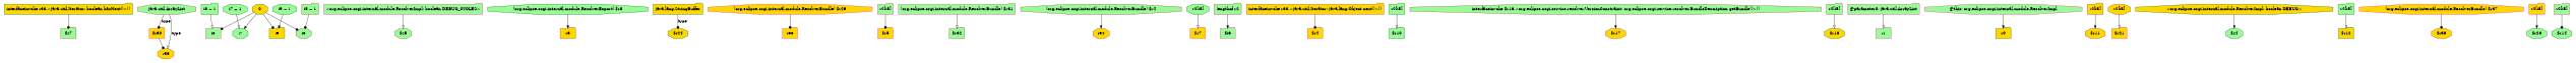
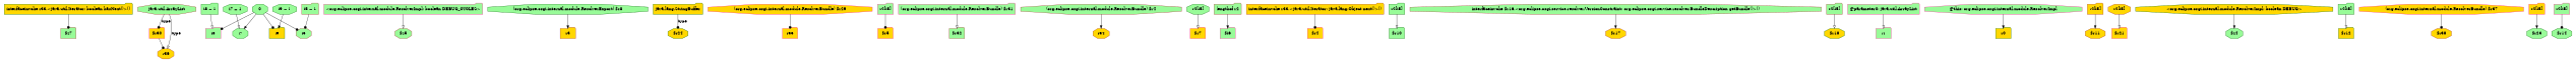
  digraph {
    node [color=darkgreen fillcolor=palegreen shape=folder style=filled]
    edge [arrowhead=dot]
    n1 [fillcolor=gold label="interfaceinvoke r33.<java.util.Iterator: boolean hasNext()>()"]
    n2 [color=brown label="$z7"]
    n3 [color=deeppink fillcolor=gold label="$r30"]
    n4 [color=brown fillcolor=gold label=r36 shape=octagon]
    n5 [label="i7 + 1" shape=octagon]
    n6 [label=i7 shape=octagon]
    n7 [color=deeppink label="<org.eclipse.osgi.internal.module.ResolverImpl: boolean DEBUG_CYCLES>"]
    n8 [color=brown label="$z5" shape=octagon]
-   n9 [fillcolor=gold label=0 shape=octagon]
+   n9 [label=0 shape=octagon]
    n10 [color=deeppink label=i8]
    n11 [fillcolor=gold label=i9]
    n12 [color=brown label=i5 shape=octagon]
    n13 [label="(org.eclipse.osgi.internal.module.ResolverExport) $r8" shape=octagon]
    n14 [color=brown fillcolor=gold label=r3]
    n15 [fillcolor=gold label="java.lang.StringBuffer"]
    n16 [fillcolor=gold label="$r24" shape=octagon]
    n17 [label="i9 + 1" shape=octagon]
    n18 [label="i8 + 1"]
    n19 [color=deeppink fillcolor=gold label="(org.eclipse.osgi.internal.module.ResolverBundle) $r29" shape=octagon]
    n20 [color=deeppink fillcolor=gold label=r35]
    n21 [color=deeppink label="r2[i5]"]
    n22 [color=deeppink fillcolor=gold label="$r5"]
    n23 [color=deeppink label="(org.eclipse.osgi.internal.module.ResolverBundle) $r31"]
    n24 [color=brown label="$r32"]
    n25 [color=brown label="(org.eclipse.osgi.internal.module.ResolverBundle) $r4" shape=octagon]
    n26 [color=brown fillcolor=gold label=r34 shape=octagon]
    n27 [label="r2[i5]" shape=octagon]
    n28 [color=deeppink fillcolor=gold label="$r7"]
    n29 [color=brown label="lengthof r2"]
    n30 [color=deeppink label="$i6"]
    n31 [color=brown fillcolor=gold label="interfaceinvoke r33.<java.util.Iterator: java.lang.Object next()>()"]
    n32 [color=deeppink fillcolor=gold label="$r4"]
    n33 [label="r2[i5]"]
    n34 [label="$r10"]
    n35 [color=brown label="interfaceinvoke $r16.<org.eclipse.osgi.service.resolver.VersionConstraint: org.eclipse.osgi.service.resolver.BundleDescription getBundle()>()" shape=octagon]
    n36 [color=brown fillcolor=gold label="$r17" shape=octagon]
    n37 [color=brown label="r2[i5]"]
    n38 [fillcolor=gold label="$r18" shape=octagon]
    n39 [color=deeppink label="@parameter0: java.util.ArrayList"]
    n40 [color=deeppink label=r1]
    n41 [color=deeppink label="@this: org.eclipse.osgi.internal.module.ResolverImpl" shape=octagon]
    n42 [fillcolor=gold label=r0]
    n43 [color=brown label="i5 + 1"]
    n44 [color=brown fillcolor=gold label="r2[i5]"]
    n45 [color=brown fillcolor=gold label="$r11" shape=octagon]
    n46 [color=brown label="java.util.ArrayList" shape=octagon]
    n47 [color=brown fillcolor=gold label="r2[i5]" shape=octagon]
    n48 [color=deeppink fillcolor=gold label="$r21"]
    n49 [fillcolor=gold label="<org.eclipse.osgi.internal.module.ResolverImpl: boolean DEBUG>" shape=octagon]
    n50 [label="$z4" shape=octagon]
    n51 [label="r2[i5]"]
    n52 [fillcolor=gold label="$r12"]
    n53 [color=deeppink fillcolor=gold label="(org.eclipse.osgi.internal.module.ResolverBundle) $r37" shape=octagon]
    n54 [color=brown fillcolor=gold label="$r38" shape=octagon]
    n55 [color=deeppink fillcolor=gold label="r2[i5]"]
    n56 [label="$r23" shape=octagon]
    n57 [color=deeppink label="r2[i5]"]
    n58 [label="$r14" shape=octagon]
    n1 -> n2
    n3 -> n4
    n5 -> n6 [arrowhead=onormal]
    n7 -> n8 [arrowhead=onormal]
    n9 -> n6 [arrowhead=normal]
    n9 -> n10
    n9 -> n11
    n9 -> n12
    n13 -> n14 [arrowhead=normal]
    n15 -> n16 [label=type]
    n17 -> n11 [arrowhead=normal]
    n18 -> n10 [arrowhead=onormal]
    n19 -> n20
    n21 -> n22
    n23 -> n24 [arrowhead=onormal]
    n25 -> n26 [arrowhead=normal]
    n27 -> n28 [arrowhead=onormal]
    n29 -> n30 [arrowhead=normal]
    n31 -> n32
    n33 -> n34 [arrowhead=onormal]
    n35 -> n36 [arrowhead=normal]
    n37 -> n38 [arrowhead=onormal]
    n39 -> n40 [arrowhead=onormal]
    n41 -> n42 [arrowhead=normal]
    n43 -> n12
    n44 -> n45 [arrowhead=normal]
    n46 -> n3 [label=type]
    n46 -> n4 [arrowhead=onormal label=type]
    n47 -> n48 [arrowhead=onormal]
    n49 -> n50 [arrowhead=normal]
    n51 -> n52 [arrowhead=onormal]
    n53 -> n54
    n55 -> n56 [arrowhead=normal]
    n57 -> n58
  }
